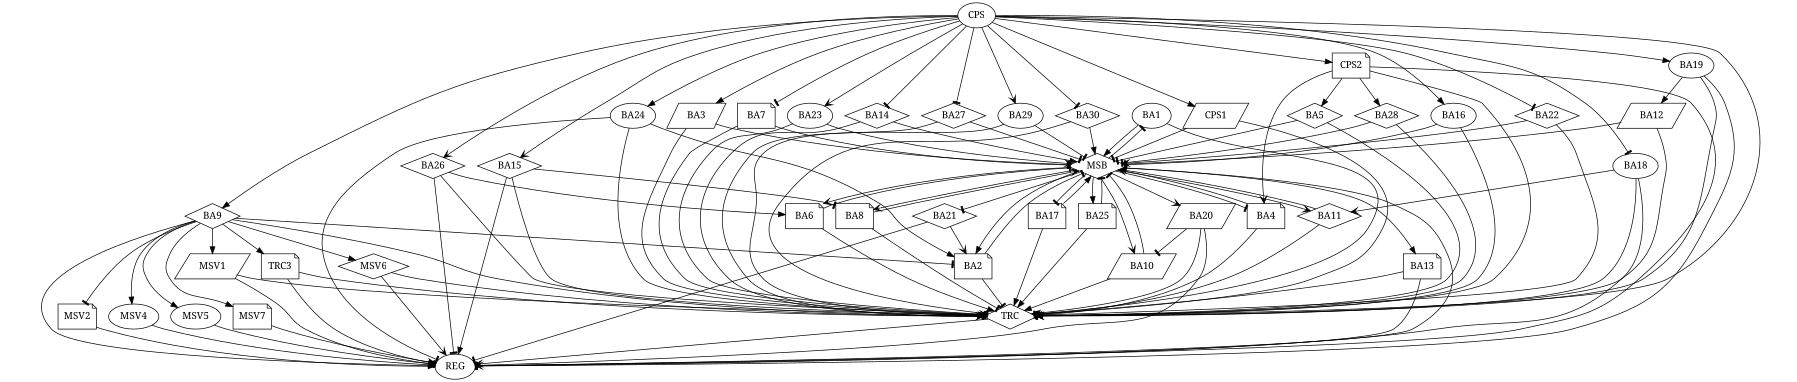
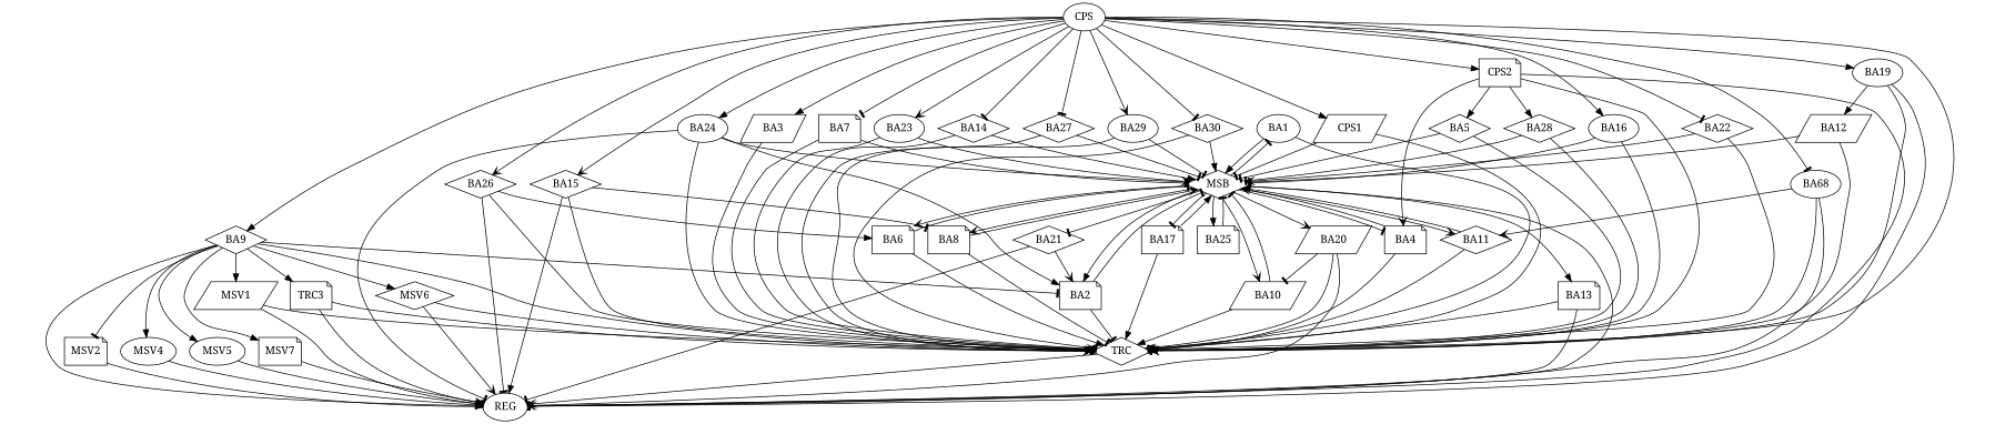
  strict digraph {
    fontname="Noto Serif"
    node [fontname="Noto Serif" shape=diamond]
    edge [arrowhead=tee fontname="Noto Serif"]
    n1 [label=BA1 shape=ellipse]
    n2 [label=MSB]
    n3 [label=TRC]
    n4 [label=BA2 shape=note]
    n5 [label=BA4 shape=note]
    n6 [label=BA6 shape=note]
    n7 [label=BA8 shape=note]
    n8 [label=REG shape=ellipse]
    n9 [label=BA10 shape=parallelogram]
    n10 [label=BA11]
    n11 [label=BA13 shape=note]
    n12 [label=BA17 shape=note]
    n13 [label=BA20 shape=parallelogram]
    n14 [label=BA21]
    n15 [label=BA25 shape=note]
    n16 [label=BA3 shape=parallelogram]
    n17 [label=BA5]
    n18 [label=BA7 shape=note]
    n19 [label=BA9]
    n20 [label=MSV1 shape=parallelogram]
    n21 [label=MSV2 shape=note]
    n22 [label=TRC3 shape=note]
    n23 [label=MSV4 shape=ellipse]
    n24 [label=MSV5 shape=ellipse]
    n25 [label=MSV6]
    n26 [label=MSV7 shape=note]
    n27 [label=BA12 shape=parallelogram]
    n28 [label=BA14]
    n29 [label=BA15]
    n30 [label=BA16 shape=ellipse]
-   n31 [label=BA18 shape=ellipse]
+   n31 [label=BA68 shape=ellipse]
    n32 [label=BA19 shape=ellipse]
    n33 [label=BA22]
    n34 [label=BA23 shape=ellipse]
    n35 [label=BA24 shape=ellipse]
    n36 [label=BA26]
    n37 [label=BA27]
    n38 [label=BA28]
    n39 [label=BA29 shape=ellipse]
    n40 [label=BA30]
    n41 [label=CPS1 shape=parallelogram]
    n42 [label=CPS2 shape=note]
    n43 [label=CPS shape=ellipse]
    n1 -> n2 [arrowhead=normal]
    n1 -> n3 [arrowhead=normal]
    n2 -> n1
    n2 -> n4 [arrowhead=normal]
    n2 -> n5
    n2 -> n6 [arrowhead=vee]
    n2 -> n7 [arrowhead=vee]
    n2 -> n8
    n2 -> n9 [arrowhead=vee]
    n2 -> n10 [arrowhead=vee]
    n2 -> n11 [arrowhead=normal]
    n2 -> n12
    n2 -> n13 [arrowhead=vee]
    n2 -> n14
    n2 -> n15 [arrowhead=normal]
    n3 -> n8 [arrowhead=vee]
    n4 -> n2
    n4 -> n3
    n5 -> n2 [arrowhead=vee]
    n5 -> n3 [arrowhead=vee]
    n6 -> n2
    n6 -> n3 [arrowhead=normal]
    n7 -> n2 [arrowhead=vee]
    n7 -> n3
    n9 -> n2
    n9 -> n3 [arrowhead=normal]
    n10 -> n2 [arrowhead=normal]
    n10 -> n3
    n11 -> n3 [arrowhead=vee]
    n11 -> n8 [arrowhead=vee]
    n12 -> n2 [arrowhead=normal]
    n12 -> n3 [arrowhead=normal]
    n13 -> n3 [arrowhead=normal]
    n13 -> n8
    n13 -> n9
    n14 -> n4 [arrowhead=vee]
    n14 -> n8
    n15 -> n2
-   n15 -> n3 [arrowhead=normal]
-   n16 -> n2
+   n35 -> n2
    n16 -> n3
    n17 -> n2
    n17 -> n3
    n18 -> n2
    n18 -> n3
    n19 -> n3
    n19 -> n4
    n19 -> n8 [arrowhead=normal]
    n19 -> n20 [arrowhead=normal]
    n19 -> n21
    n19 -> n22 [arrowhead=normal]
    n19 -> n23 [arrowhead=normal]
    n19 -> n24 [arrowhead=normal]
    n19 -> n25 [arrowhead=normal]
    n19 -> n26 [arrowhead=normal]
    n20 -> n3 [arrowhead=vee]
    n20 -> n8 [arrowhead=normal]
    n21 -> n8 [arrowhead=normal]
    n22 -> n3
    n22 -> n8 [arrowhead=vee]
    n23 -> n8 [arrowhead=normal]
    n24 -> n8
    n25 -> n3 [arrowhead=normal]
    n25 -> n8 [arrowhead=vee]
    n26 -> n8 [arrowhead=normal]
    n27 -> n2
    n27 -> n3 [arrowhead=vee]
    n28 -> n2 [arrowhead=normal]
    n28 -> n3 [arrowhead=vee]
    n29 -> n3 [arrowhead=normal]
    n29 -> n7
    n29 -> n8 [arrowhead=normal]
    n30 -> n2
    n30 -> n3
    n31 -> n3 [arrowhead=vee]
    n31 -> n8
    n31 -> n10 [arrowhead=vee]
    n32 -> n3 [arrowhead=normal]
    n32 -> n8
    n32 -> n27 [arrowhead=normal]
    n33 -> n2 [arrowhead=vee]
    n33 -> n3
    n34 -> n2 [arrowhead=vee]
    n34 -> n3 [arrowhead=vee]
    n35 -> n3 [arrowhead=normal]
    n35 -> n4 [arrowhead=normal]
    n35 -> n8
    n36 -> n3 [arrowhead=normal]
    n36 -> n6 [arrowhead=normal]
    n36 -> n8
    n37 -> n2
    n37 -> n3 [arrowhead=vee]
    n38 -> n2
    n38 -> n3 [arrowhead=normal]
    n39 -> n2
    n39 -> n3
    n40 -> n2 [arrowhead=normal]
    n40 -> n3
    n41 -> n2
    n41 -> n3 [arrowhead=vee]
    n42 -> n3
    n42 -> n5 [arrowhead=vee]
    n42 -> n8
    n42 -> n17 [arrowhead=normal]
    n42 -> n38 [arrowhead=normal]
    n43 -> n3 [arrowhead=vee]
    n43 -> n16 [arrowhead=normal]
    n43 -> n18
    n43 -> n19 [arrowhead=normal]
    n43 -> n28
    n43 -> n29 [arrowhead=vee]
    n43 -> n30 [arrowhead=normal]
    n43 -> n31
    n43 -> n32 [arrowhead=normal]
    n43 -> n33
    n43 -> n34 [arrowhead=vee]
    n43 -> n35 [arrowhead=normal]
    n43 -> n36 [arrowhead=vee]
    n43 -> n37
    n43 -> n39 [arrowhead=vee]
    n43 -> n40
    n43 -> n41 [arrowhead=normal]
    n43 -> n42 [arrowhead=normal]
  }
